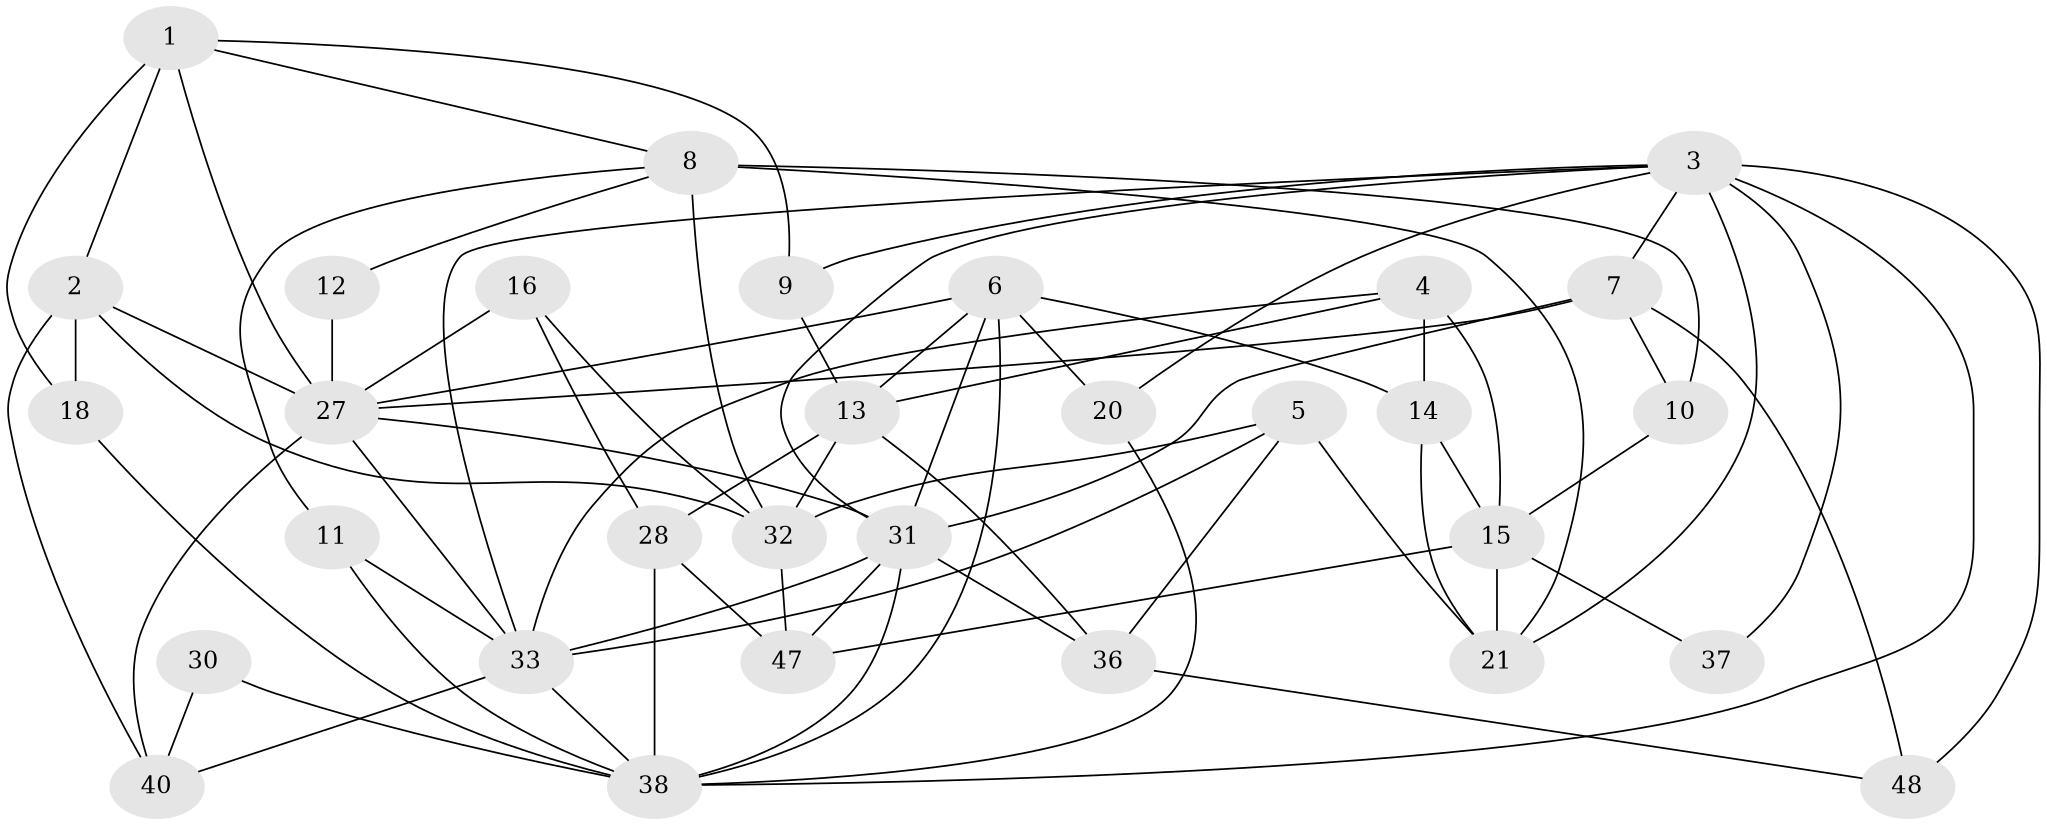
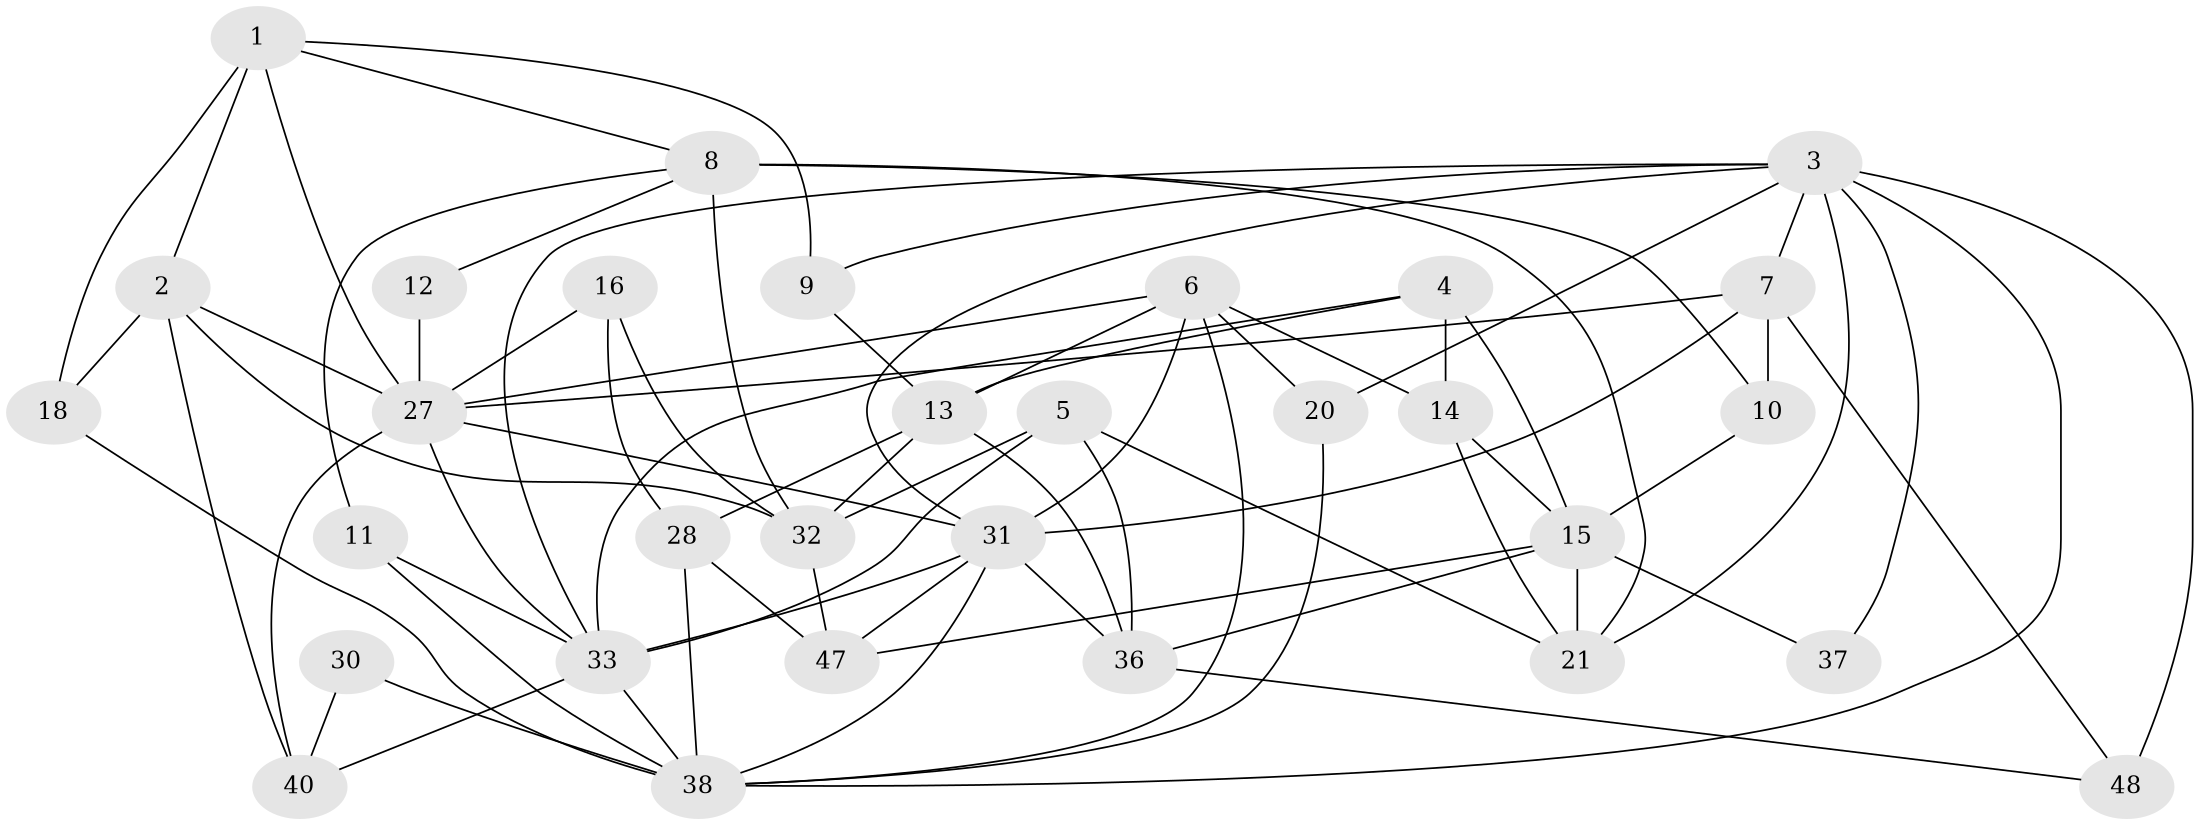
  graph {
    node [color=gray90 style=filled]
    1 [super="+19"]
    2 [super="+17"]
    8 [super="+23"]
    9 [super="+22"]
    18
    27 [super="+50"]
    32 [super="+45"]
    40
    21
    10
    11 [super="+25"]
    12
    13 [super="+24"]
    38 [super="+44"]
    31 [super="+42"]
    33 [super="+46"]
    47
    3 [super="+26"]
    7 [super="+39"]
    20 [super="+35"]
    37
    48
    36 [super="+49"]
    28
    4
    14 [super="+34"]
    15 [super="+29"]
    5 [super="+41"]
    6 [super="+43"]
    16
    30
    1 -- 2
    1 -- 8
    1 -- 9
    1 -- 18
    1 -- 27
    2 -- 18
    2 -- 27
    2 -- 32
    2 -- 40
    8 -- 32 [weight=2]
    8 -- 21
    8 -- 10
    8 -- 11
    8 -- 12
    9 -- 13
    18 -- 38
    27 -- 40
    27 -- 31
    27 -- 33
    32 -- 47
    10 -- 15
    11 -- 38
    11 -- 33
    12 -- 27
    13 -- 32
    13 -- 36
    13 -- 28
    31 -- 38
    31 -- 33
    31 -- 47
    31 -- 36
    33 -- 40
    33 -- 38
    3 -- 9
    3 -- 21
    3 -- 38 [weight=2]
    3 -- 31
    3 -- 33
    3 -- 7
    3 -- 20
    3 -- 37
    3 -- 48
    7 -- 27
    7 -- 10
    7 -- 31
    7 -- 48
    20 -- 38
    36 -- 48
    28 -- 38
    28 -- 47
    4 -- 13
    4 -- 33
    4 -- 14
    4 -- 15 [weight=2]
    14 -- 21
    14 -- 15
    15 -- 21
    15 -- 47
    15 -- 37
+   15 -- 36
    5 -- 32
    5 -- 21
    5 -- 33
    5 -- 36
    6 -- 27
    6 -- 13
    6 -- 38
    6 -- 31
    6 -- 20
    6 -- 14
    16 -- 27
    16 -- 32
    16 -- 28
    30 -- 40
    30 -- 38 [weight=2]
  }
